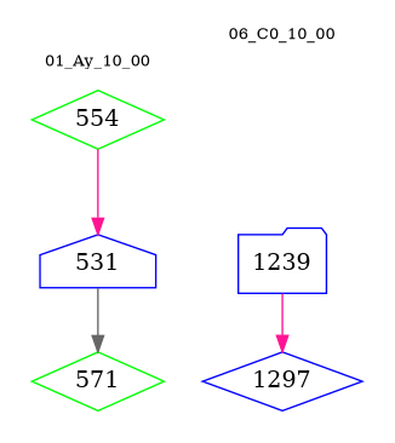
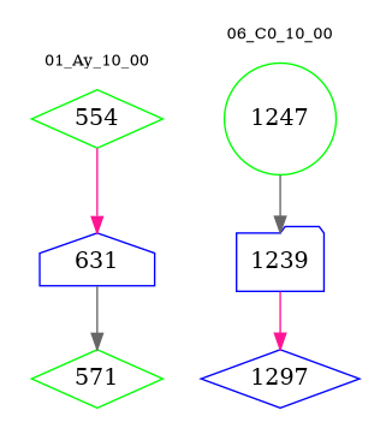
  digraph {
    node [color=green shape=diamond]
    edge [color=deeppink]
    n1 [label=554]
-   n2 [color=blue label=531 shape=house]
+   n2 [color=blue label=631 shape=house]
    n3 [label=571]
+   n4 [label=1247 shape=circle]
    n5 [color=blue label=1239 shape=folder]
    n6 [color=blue label=1297]
    subgraph cluster_1 {
      color=white
      fontsize=10
      label="01_Ay_10_00"
      n1
      n2
      n3
    }
    subgraph cluster_2 {
      color=white
      fontsize=10
      label="06_C0_10_00"
+     n4
      n5
      n6
    }
    n1 -> n2
    n2 -> n3 [color=gray40]
+   n4 -> n5 [color=gray40]
    n5 -> n6
  }
